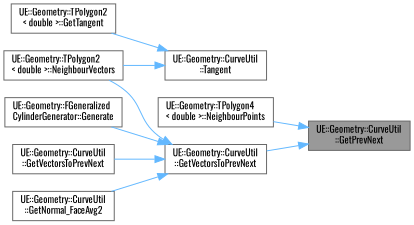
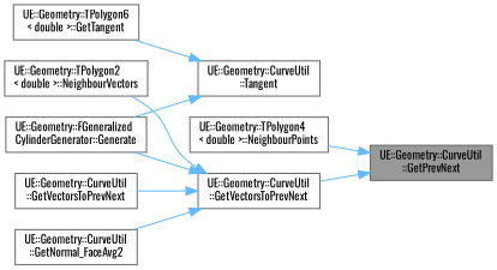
  digraph {
    fontname=Oswald
    rankdir=RL
    node [color=grey40 fillcolor=white fontname=Oswald fontsize=10 shape=box style=filled]
    edge [color=steelblue1 dir=back fontname=Oswald fontsize=10 labelfontname=Helvetica labelfontsize=10 style=solid]
    n1 [color=gray40 fillcolor=grey60 fontcolor=black height=0.2 label="UE::Geometry::CurveUtil\l::GetPrevNext" width=0.4]
    n2 [height=0.2 label="UE::Geometry::CurveUtil\l::GetVectorsToPrevNext" width=0.4]
    n3 [height=0.2 label="UE::Geometry::TPolygon4\l\< double \>::NeighbourPoints" width=0.4]
    n4 [height=0.2 label="UE::Geometry::FGeneralized\lCylinderGenerator::Generate" width=0.4]
    n5 [height=0.2 label="UE::Geometry::CurveUtil\l::GetNormal_FaceAvg2" width=0.4]
    n6 [height=0.2 label="UE::Geometry::CurveUtil\l::GetVectorsToPrevNext" width=0.4]
    n7 [height=0.2 label="UE::Geometry::TPolygon2\l\< double \>::NeighbourVectors" width=0.4]
    n8 [height=0.2 label="UE::Geometry::CurveUtil\l::Tangent" width=0.4]
-   n9 [height=0.2 label="UE::Geometry::TPolygon2\l\< double \>::GetTangent" width=0.4]
+   n9 [height=0.2 label="UE::Geometry::TPolygon6\l\< double \>::GetTangent" width=0.4]
    n1 -> n2
    n1 -> n3
    n2 -> n4
    n2 -> n5
    n2 -> n6
    n2 -> n7
-   n8 -> n7
+   n8 -> n4
    n8 -> n9
  }
